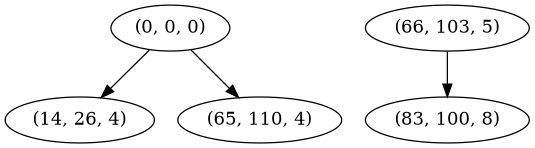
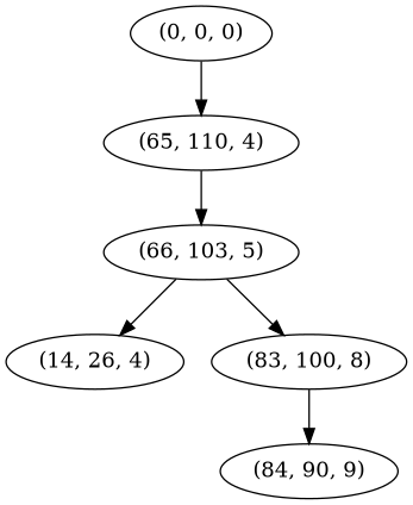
  digraph {
    n1 [label="(14, 26, 4)"]
    "(0, 0, 0)"
    n3 [label="(65, 110, 4)"]
    "(66, 103, 5)"
    "(83, 100, 8)"
-   "(0, 0, 0)" -> n1
+   "(84, 90, 9)"
+   "(66, 103, 5)" -> n1
    "(0, 0, 0)" -> n3
+   n3 -> "(66, 103, 5)"
    "(66, 103, 5)" -> "(83, 100, 8)"
+   "(83, 100, 8)" -> "(84, 90, 9)"
  }
